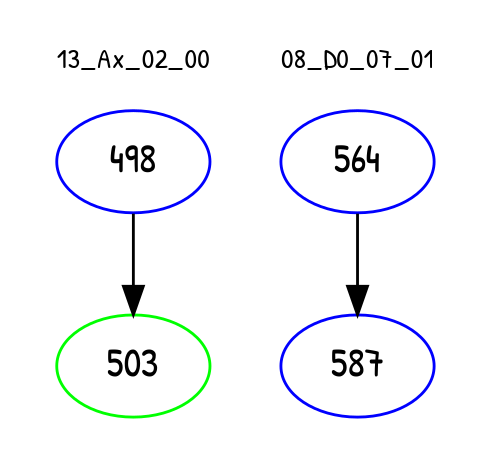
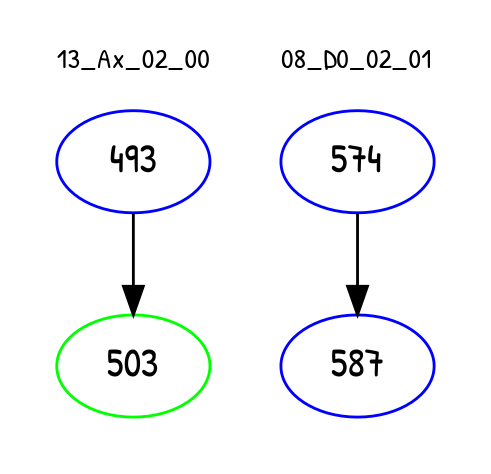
  digraph {
    fontname="Patrick Hand"
    node [color=blue fontname="Patrick Hand"]
    edge [color=black fontname="Patrick Hand"]
-   n1 [label=498]
+   n1 [label=493]
    n2 [color=green label=503]
-   n3 [label=564]
+   n3 [label=574]
    n4 [label=587]
    subgraph cluster_1 {
      color=white
      fontsize=10
      label="13_Ax_02_00"
      n1
      n2
    }
    subgraph cluster_2 {
      color=white
      fontsize=10
-     label="08_D0_07_01"
+     label="08_D0_02_01"
      n3
      n4
    }
    n1 -> n2
    n3 -> n4
  }
